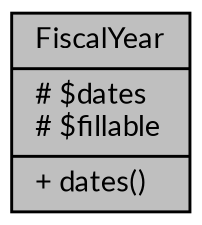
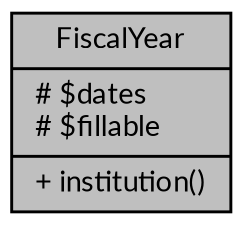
  digraph {
    fontname=Lato
-   n1 [color=black fillcolor=grey75 fontcolor=black fontname=Lato fontsize=10 height=0.2 label="{FiscalYear\n|# $dates\l# $fillable\l|+ dates()\l}" shape=record style=filled width=0.4]
+   n1 [color=black fillcolor=grey75 fontcolor=black fontname=Lato fontsize=10 height=0.2 label="{FiscalYear\n|# $dates\l# $fillable\l|+ institution()\l}" shape=record style=filled width=0.4]
  }
